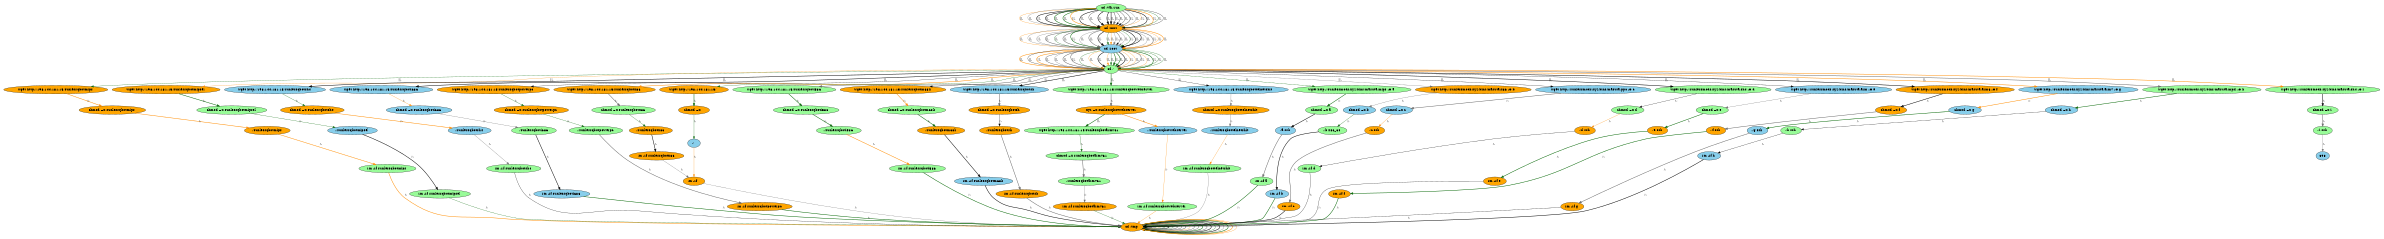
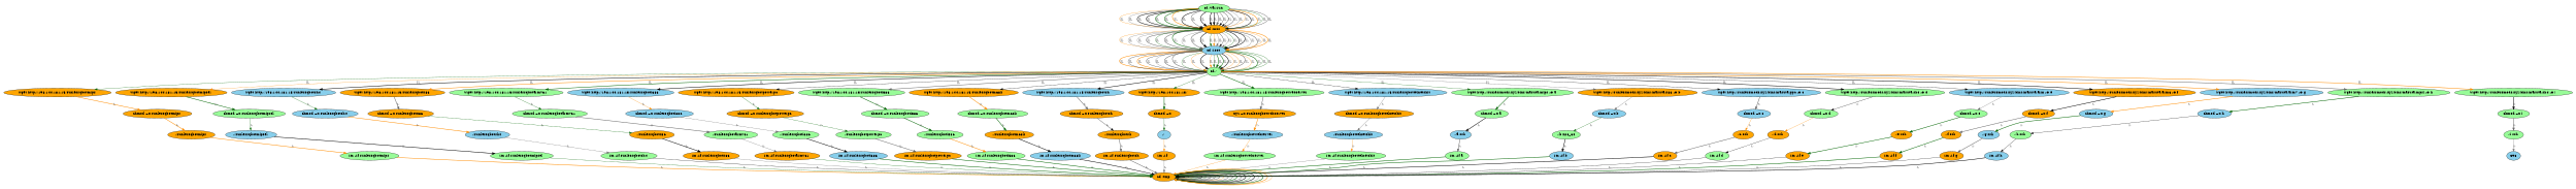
  digraph {
    node [fillcolor=orange style=filled]
    edge [color=black style=bold]
    n1 [label="cd /tmp "]
    n2 [fillcolor=palegreen label="cd /var/run "]
    n3 [label="cd /mnt "]
    n4 [fillcolor=skyblue label="cd /root "]
    n5 [fillcolor=palegreen label="cd / "]
    n6 [label="wget http://198.144.181.15/sunlessqbotmips "]
    n7 [label="wget http://198.144.181.15/sunlessqbotmipsel "]
    n8 [fillcolor=skyblue label="wget http://198.144.181.15/sunlessqbotsh4 "]
    n9 [label="wget http://198.144.181.15/sunlessqbotx86 "]
    n10 [fillcolor=palegreen label="wget http://198.144.181.15/sunlessqbotarmv61 "]
    n11 [fillcolor=skyblue label="wget http://198.144.181.15/sunlessqboti686 "]
    n12 [label="wget http://198.144.181.15/sunlessqbotpowerpc "]
    n13 [fillcolor=palegreen label="wget http://198.144.181.15/sunlessqboti586 "]
    n14 [label="wget http://198.144.181.15/sunlessqbotm68k "]
    n15 [fillcolor=skyblue label="wget http://198.144.181.15/sunlessqbotsh "]
    n16 [label="wget http://198.144.181.15/  "]
    n17 [fillcolor=palegreen label="wget http://198.144.181.15/sunlessqbotwebserver "]
    n18 [fillcolor=skyblue label="wget http://198.144.181.15/sunlessqbottelnetshit "]
    n19 [fillcolor=palegreen label="wget http://sunlessmods.xyz/bins/masuta.mips -O a "]
    n20 [label="wget http://sunlessmods.xyz/bins/masuta.x86 -O b "]
    n21 [fillcolor=skyblue label="wget http://sunlessmods.xyz/bins/masuta.ppc -O c "]
    n22 [fillcolor=palegreen label="wget http://sunlessmods.xyz/bins/masuta.sh4 -O d "]
    n23 [fillcolor=skyblue label="wget http://sunlessmods.xyz/bins/masuta.arm -O e "]
    n24 [label="wget http://sunlessmods.xyz/bins/masuta.arm6 -O f "]
    n25 [fillcolor=skyblue label="wget http://sunlessmods.xyz/bins/masuta.arm7 -O g "]
    n26 [fillcolor=palegreen label="wget http://sunlessmods.xyz/bins/masuta.mpsl -O h "]
    n27 [fillcolor=palegreen label="wget http://sunlessmods.xyz/bins/masuta.sh4 -O i "]
    n28 [label="chmod +x sunlessqbotmips "]
    n29 [fillcolor=palegreen label="chmod +x sunlessqbotmipsel "]
-   n30 [label="chmod +x sunlessqbotsh4 "]
-   n31 [fillcolor=palegreen label="chmod +x sunlessqbotx86 "]
+   n30 [fillcolor=skyblue label="chmod +x sunlessqbotsh4 "]
+   n31 [label="chmod +x sunlessqbotx86 "]
    n32 [fillcolor=palegreen label="chmod +x sunlessqbotarmv61 "]
    n33 [fillcolor=skyblue label="chmod +x sunlessqboti686 "]
    n34 [label="chmod +x sunlessqbotpowerpc "]
    n35 [fillcolor=palegreen label="chmod +x sunlessqboti586 "]
    n36 [fillcolor=palegreen label="chmod +x sunlessqbotm68k "]
    n37 [label="chmod +x sunlessqbotsh "]
    n38 [label="chmod +x   "]
    n39 [label="xyz +x sunlessqbotwebserver"]
    n40 [label="chmod +x sunlessqbottelnetshit "]
    n41 [fillcolor=palegreen label="chmod +x a "]
    n42 [fillcolor=skyblue label="chmod +x b "]
    n43 [fillcolor=skyblue label="chmod +x c "]
    n44 [fillcolor=palegreen label="chmod +x d "]
    n45 [fillcolor=palegreen label="chmod +x e "]
    n46 [label="chmod +x f "]
    n47 [fillcolor=skyblue label="chmod +x g "]
    n48 [fillcolor=skyblue label="chmod +x h "]
    n49 [fillcolor=palegreen label="chmod +x i "]
    n50 [label="./sunlessqbotmips "]
    n51 [fillcolor=palegreen label="rm -rf sunlessqbotmips "]
    n52 [fillcolor=skyblue label="./sunlessqbotmipsel "]
    n53 [fillcolor=palegreen label="rm -rf sunlessqbotmipsel "]
    n54 [fillcolor=skyblue label="./sunlessqbotsh4 "]
    n55 [fillcolor=palegreen label="rm -rf sunlessqbotsh4 "]
    n56 [label="./sunlessqbotx86 "]
    n57 [label="rm -rf sunlessqbotx86 "]
    n58 [fillcolor=palegreen label="./sunlessqbotarmv61 "]
    n59 [label="rm -rf sunlessqbotarmv61 "]
    n60 [fillcolor=palegreen label="./sunlessqboti686 "]
    n61 [fillcolor=skyblue label="rm -rf sunlessqboti686 "]
    n62 [fillcolor=palegreen label="./sunlessqbotpowerpc "]
    n63 [label="rm -rf sunlessqbotpowerpc "]
    n64 [fillcolor=palegreen label="./sunlessqboti586 "]
    n65 [fillcolor=palegreen label="rm -rf sunlessqboti586 "]
    n66 [label="./sunlessqbotm68k "]
    n67 [fillcolor=skyblue label="rm -rf sunlessqbotm68k "]
    n68 [label="./sunlessqbotsh "]
    n69 [label="rm -rf sunlessqbotsh "]
    n70 [fillcolor=skyblue label="./  "]
    n71 [label="rm -rf   "]
    n72 [fillcolor=skyblue label="./sunlessqbotwebserver "]
    n73 [fillcolor=palegreen label="rm -rf sunlessqbotwebserver "]
    n74 [fillcolor=skyblue label="./sunlessqbottelnetshit "]
    n75 [fillcolor=palegreen label="rm -rf sunlessqbottelnetshit "]
    n76 [fillcolor=skyblue label="./a ssh "]
    n77 [fillcolor=palegreen label="rm -rf a "]
-   n78 [fillcolor=palegreen label="./b x86_64 "]
+   n78 [fillcolor=palegreen label="./b x26_64"]
    n79 [fillcolor=skyblue label="rm -rf b "]
    n80 [label="./c ssh "]
    n81 [label="rm -rf c "]
    n82 [label="./d ssh "]
    n83 [fillcolor=palegreen label="rm -rf d "]
    n84 [label="./e ssh "]
    n85 [label="rm -rf e "]
    n86 [label="./f ssh "]
    n87 [label="rm -rf f "]
    n88 [fillcolor=skyblue label="./g ssh "]
    n89 [label="rm -rf g "]
    n90 [fillcolor=palegreen label="./h ssh "]
    n91 [fillcolor=skyblue label="rm -rf h "]
    n92 [fillcolor=palegreen label="./i ssh "]
    393 [fillcolor=skyblue]
    n1 -> n1
    n1 -> n1
    n1 -> n1 [color=gray40]
    n1 -> n1 [color=darkorange style=solid]
    n1 -> n1 [color=darkgreen style=solid]
    n1 -> n1
    n1 -> n1 [color=darkgreen style=solid]
    n1 -> n1 [color=gray40]
    n1 -> n1 [style=solid]
    n1 -> n1 [color=gray40]
    n1 -> n1 [color=darkorange style=solid]
    n1 -> n1 [style=solid]
    n1 -> n1 [style=solid]
    n1 -> n1 [color=darkgreen]
    n1 -> n1 [style=solid]
    n1 -> n1
    n1 -> n1 [color=darkgreen style=solid]
    n1 -> n1
    n1 -> n1 [color=gray40 style=solid]
    n1 -> n1 [color=darkgreen]
    n1 -> n1 [color=darkorange]
    n1 -> n1 [color=darkorange style=solid]
    n2 -> n3 [color=darkorange label="||," style=solid]
    n2 -> n3 [color=gray40 label="||," style=solid]
    n2 -> n3 [label="||,"]
    n2 -> n3 [label="||,"]
    n2 -> n3 [color=darkgreen label="||,"]
    n2 -> n3 [color=darkgreen label="||,"]
    n2 -> n3 [color=darkorange label="||,"]
    n2 -> n3 [label="||,"]
    n2 -> n3 [label="||," style=solid]
    n2 -> n3 [label="||,"]
    n2 -> n3 [label="||,"]
    n2 -> n3 [label="||,"]
    n2 -> n3 [color=gray40 label="||,"]
    n2 -> n3 [label="||," style=solid]
    n2 -> n3 [label="||," style=solid]
    n2 -> n3 [color=gray40 label="||,"]
    n2 -> n3 [color=gray40 label="||," style=solid]
    n2 -> n3 [color=darkorange label="||," style=solid]
    n2 -> n3 [label="||,"]
    n2 -> n3 [color=darkorange label="||,"]
    n2 -> n3 [color=darkgreen label="||," style=solid]
    n2 -> n3 [label="||," style=solid]
    n3 -> n4 [color=darkorange label="||," style=solid]
    n3 -> n4 [color=gray40 label="||," style=solid]
    n3 -> n4 [color=gray40 label="||," style=solid]
    n3 -> n4 [color=gray40 label="||,"]
    n3 -> n4 [color=darkgreen label="||," style=solid]
    n3 -> n4 [color=gray40 label="||,"]
    n3 -> n4 [color=darkgreen label="||,"]
    n3 -> n4 [color=gray40 label="||," style=solid]
    n3 -> n4 [color=gray40 label="||,"]
    n3 -> n4 [label="||,"]
    n3 -> n4 [color=darkgreen label="||," style=solid]
    n3 -> n4 [color=darkorange label="||," style=solid]
    n3 -> n4 [color=gray40 label="||," style=solid]
    n3 -> n4 [label="||," style=solid]
    n3 -> n4 [color=gray40 label="||," style=solid]
    n3 -> n4 [color=darkgreen label="||," style=solid]
    n3 -> n4 [label="||,"]
    n3 -> n4 [label="||,"]
    n3 -> n4 [color=gray40 label="||," style=solid]
    n3 -> n4 [color=gray40 label="||,"]
    n3 -> n4 [color=darkorange label="||," style=solid]
    n3 -> n4 [color=darkorange label="||,"]
    n4 -> n5 [color=darkorange label="||,"]
    n4 -> n5 [label="||," style=solid]
    n4 -> n5 [color=darkorange label="||,"]
    n4 -> n5 [label="||," style=solid]
    n4 -> n5 [color=gray40 label="||," style=solid]
    n4 -> n5 [color=gray40 label="||,"]
    n4 -> n5 [color=gray40 label="||,"]
    n4 -> n5 [color=darkgreen label="||," style=solid]
    n4 -> n5 [color=darkorange label="||," style=solid]
    n4 -> n5 [label="||,"]
    n4 -> n5 [color=darkorange label="||," style=solid]
    n4 -> n5 [color=darkgreen label="||," style=solid]
    n4 -> n5 [color=darkgreen label="||,"]
    n4 -> n5 [color=darkgreen label="||,"]
    n4 -> n5 [label="||,"]
    n4 -> n5 [color=darkorange label="||," style=solid]
    n4 -> n5 [color=darkorange label="||," style=solid]
    n4 -> n5 [color=gray40 label="||,"]
    n4 -> n5 [color=darkorange label="||," style=solid]
    n4 -> n5 [color=darkgreen label="||,"]
    n4 -> n5 [color=darkgreen label="||," style=solid]
    n4 -> n5 [color=darkgreen label="||," style=solid]
    n5 -> n6 [color=darkgreen label="||," style=solid]
    n5 -> n7 [color=darkorange label="||," style=solid]
    n5 -> n8 [label="||,"]
    n5 -> n9 [color=darkorange label="||,"]
-   n39 -> n10 [color=darkgreen label="||,"]
+   n5 -> n10 [color=darkgreen label="||,"]
    n5 -> n11 [label="||,"]
    n5 -> n12 [label="||," style=solid]
    n5 -> n13 [color=gray40 label="||,"]
    n5 -> n14 [label="||," style=solid]
    n5 -> n15 [label="||,"]
    n5 -> n16 [color=darkgreen label="||," style=solid]
    n5 -> n17 [color=darkgreen label="||,"]
    n5 -> n18 [label="||," style=solid]
    n5 -> n19 [color=darkgreen label="||," style=solid]
    n5 -> n20 [color=gray40 label="||," style=solid]
    n5 -> n21 [label="||," style=solid]
    n5 -> n22 [label="||,"]
    n5 -> n23 [label="||," style=solid]
    n5 -> n24 [label="||,"]
    n5 -> n25 [color=darkorange label="||,"]
    n5 -> n26 [color=gray40 label="||,"]
    n5 -> n27 [color=darkorange label="||,"]
    n6 -> n28 [color=darkorange label=";,"]
    n7 -> n29 [color=darkgreen label=";,"]
    n8 -> n30 [color=darkgreen label=";," style=solid]
    n9 -> n31 [color=gray40 label=";,"]
    n10 -> n32 [color=darkgreen label=";," style=solid]
    n11 -> n33 [color=darkorange label=";," style=solid]
    n12 -> n34 [color=darkgreen label=";," style=solid]
    n13 -> n35 [color=darkgreen label=";,"]
    n14 -> n36 [color=darkorange label=";,"]
    n15 -> n37 [color=gray40 label=";,"]
    n16 -> n38 [color=darkgreen label=";,"]
    n17 -> n39 [color=gray40 label=";,"]
    n18 -> n40 [color=gray40 label=";," style=solid]
    n19 -> n41 [color=darkgreen label=";,"]
    n20 -> n42 [color=gray40 label=";," style=solid]
    n21 -> n43 [color=gray40 label=";,"]
    n22 -> n44 [label=";," style=solid]
    n23 -> n45 [color=gray40 label=";," style=solid]
    n24 -> n46 [label=";,"]
    n25 -> n47 [color=darkorange label=";,"]
    n26 -> n48 [color=darkgreen label=";,"]
    n27 -> n49 [label=";,"]
    n28 -> n50 [color=darkorange label=";,"]
    n29 -> n52 [color=darkgreen label=";," style=solid]
    n30 -> n54 [color=darkorange label=";,"]
    n31 -> n56 [color=darkgreen label=";," style=solid]
    n32 -> n58 [color=gray40 label=";,"]
    n33 -> n60 [color=gray40 label=";," style=solid]
    n34 -> n62 [color=darkgreen label=";," style=solid]
    n35 -> n64 [color=darkgreen label=";,"]
    n36 -> n66 [color=darkgreen label=";,"]
    n37 -> n68 [label=";," style=solid]
    n38 -> n70 [color=darkgreen label=";," style=solid]
    n39 -> n72 [color=darkorange label=";,"]
    n40 -> n74 [color=gray40 label=";," style=solid]
    n41 -> n76 [label=";,"]
    n42 -> n78 [color=darkgreen label=";," style=solid]
    n43 -> n80 [color=darkorange label=";," style=solid]
    n44 -> n82 [color=darkorange label=";," style=solid]
    n45 -> n84 [color=darkgreen label=";,"]
    n46 -> n86 [color=gray40 label=";,"]
    n47 -> n88 [color=darkgreen label=";,"]
    n48 -> n90 [label=";," style=solid]
    n49 -> n92 [color=gray40 label=";,"]
    n50 -> n51 [color=darkorange label=";,"]
    n51 -> n1 [color=darkorange label=";,"]
    n52 -> n53 [label=";,"]
    n53 -> n1 [color=darkgreen label=";," style=solid]
    n54 -> n55 [color=gray40 label=";," style=solid]
    n55 -> n1 [label=";," style=solid]
    n56 -> n57 [label=";,"]
-   n57 -> n71 [color=gray40 label=";," style=solid]
+   n57 -> n1 [color=gray40 label=";," style=solid]
    n58 -> n59 [color=gray40 label=";," style=solid]
    n59 -> n1 [color=darkgreen label=";," style=solid]
    n60 -> n61 [label=";,"]
    n61 -> n1 [color=darkgreen label=";,"]
    n62 -> n63 [color=gray40 label=";,"]
    n63 -> n1 [color=darkgreen label=";,"]
    n64 -> n65 [color=darkorange label=";,"]
    n65 -> n1 [color=darkgreen label=";,"]
    n66 -> n67 [label=";,"]
    n67 -> n1 [label=";,"]
    n68 -> n69 [color=gray40 label=";,"]
    n69 -> n1 [color=gray40 label=";,"]
    n70 -> n71 [color=darkorange label=";," style=solid]
    n71 -> n1 [color=gray40 label=";," style=solid]
    n72 -> n73 [color=darkorange label=";," style=solid]
    n73 -> n1 [color=darkorange label=";," style=solid]
    n74 -> n75 [color=darkorange label=";," style=solid]
    n75 -> n1 [color=gray40 label=";," style=solid]
    n76 -> n77 [color=gray40 label=";,"]
    n77 -> n1 [color=darkgreen label=";,"]
    n78 -> n79 [label=";,"]
    n79 -> n1 [color=darkgreen label=";,"]
    n80 -> n81 [color=gray40 label=";,"]
    n81 -> n1 [label=";,"]
    n82 -> n83 [label=";," style=solid]
    n83 -> n1 [label=";," style=solid]
    n84 -> n85 [color=darkgreen label=";,"]
    n85 -> n1 [label=";," style=solid]
    n86 -> n87 [color=darkgreen label=";,"]
    n87 -> n1 [color=darkgreen label=";,"]
    n88 -> n89 [color=gray40 label=";,"]
    n89 -> n1 [label=";," style=solid]
    n90 -> n91 [label=";," style=solid]
    n91 -> n1 [label=";,"]
    n92 -> 393 [color=gray40 label=";," style=solid]
  }
